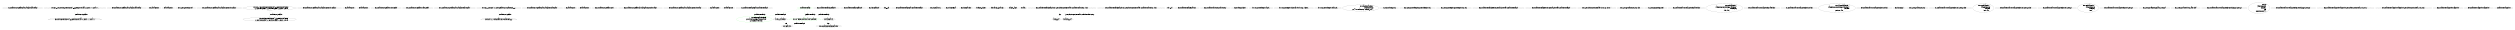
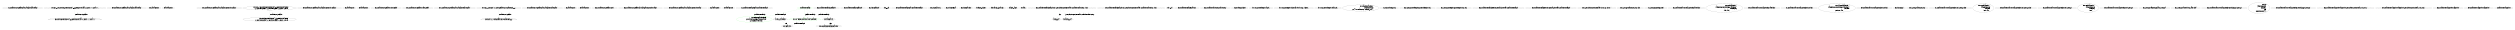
  digraph {
    node [cluster="lambda expression" span="0-0"]
    edge [color=darkseagreen4 style=dashed]
    n1 [cluster="CommandLine.Core.SpecificationGuards.GuardAgainstScalarWithRange()" label="Entry CommandLine.Core.SpecificationGuards.GuardAgainstScalarWithRange()" span="17-17"]
    n2 [cluster="CommandLine.Core.SpecificationGuards.GuardAgainstScalarWithRange()" label="return spec => spec.ConversionType.ToDescriptorKind() == TypeDescriptorKind.Scalar && (spec.Min > 0 || spec.Max > 0);" span="19-19"]
    n3 [label="spec.ConversionType.ToDescriptorKind() == TypeDescriptorKind.Scalar && (spec.Min > 0 || spec.Max > 0)" span="19-19"]
    n4 [cluster="CommandLine.Core.SpecificationGuards.GuardAgainstScalarWithRange()" label="Exit CommandLine.Core.SpecificationGuards.GuardAgainstScalarWithRange()" span="17-17"]
    n5 [label="Entry lambda expression" span="19-19"]
    n6 [label="Exit lambda expression" span="19-19"]
-   n7 [cluster="System.Type.ToDescriptorKind()" label="Entry System.Type.ToDescriptorKind()" span="22-22"]
    n8 [cluster="CommandLine.Core.SpecificationGuards.GuardAgainstSequenceWithWrongRange()" label="Entry CommandLine.Core.SpecificationGuards.GuardAgainstSequenceWithWrongRange()" span="22-22"]
    n9 [cluster="CommandLine.Core.SpecificationGuards.GuardAgainstSequenceWithWrongRange()" label="return spec => spec.ConversionType.ToDescriptorKind() == TypeDescriptorKind.Sequence\r\n                && !spec.IsMinNotSpecified() && !spec.IsMaxNotSpecified() && spec.Min > spec.Max;" span="24-25"]
    n10 [label="spec.ConversionType.ToDescriptorKind() == TypeDescriptorKind.Sequence\r\n                && !spec.IsMinNotSpecified() && !spec.IsMaxNotSpecified() && spec.Min > spec.Max" span="24-25"]
    n11 [cluster="CommandLine.Core.SpecificationGuards.GuardAgainstSequenceWithWrongRange()" label="Exit CommandLine.Core.SpecificationGuards.GuardAgainstSequenceWithWrongRange()" span="22-22"]
    n12 [label="Entry lambda expression" span="24-25"]
    n13 [label="Exit lambda expression" span="24-25"]
    n14 [cluster="CommandLine.Core.Specification.IsMinNotSpecified()" label="Entry CommandLine.Core.Specification.IsMinNotSpecified()" span="70-70"]
    n15 [cluster="CommandLine.Core.Specification.IsMaxNotSpecified()" label="Entry CommandLine.Core.Specification.IsMaxNotSpecified()" span="75-75"]
    n16 [cluster="CommandLine.Core.SpecificationGuards.GuardAgainstOneCharLongName()" label="Entry CommandLine.Core.SpecificationGuards.GuardAgainstOneCharLongName()" span="28-28"]
    n17 [cluster="CommandLine.Core.SpecificationGuards.GuardAgainstOneCharLongName()" label="return spec => spec.IsOption() && ((OptionSpecification)spec).LongName.Length == 1;" span="30-30"]
    n18 [label="spec.IsOption() && ((OptionSpecification)spec).LongName.Length == 1" span="30-30"]
    n19 [cluster="CommandLine.Core.SpecificationGuards.GuardAgainstOneCharLongName()" label="Exit CommandLine.Core.SpecificationGuards.GuardAgainstOneCharLongName()" span="28-28"]
    n20 [label="Entry lambda expression" span="30-30"]
    n21 [label="Exit lambda expression" span="30-30"]
    n22 [cluster="CommandLine.Core.Specification.IsOption()" label="Entry CommandLine.Core.Specification.IsOption()" span="11-11"]
    n23 [cluster="CommandLine.Core.SpecificationGuards.GuardAgainstSequenceWithZeroRange()" label="Entry CommandLine.Core.SpecificationGuards.GuardAgainstSequenceWithZeroRange()" span="33-33"]
    n24 [cluster="CommandLine.Core.SpecificationGuards.GuardAgainstSequenceWithZeroRange()" label="Exit CommandLine.Core.SpecificationGuards.GuardAgainstSequenceWithZeroRange()" span="33-33"]
    n25 [label="Entry lambda expression" span="35-36"]
    n26 [label="Exit lambda expression" span="35-36"]
    n27 [cluster="CommandLine.Text.Example.GetHashCode()" color=green community=0 label="return new { HelpText, FormatStyles, Sample }.GetHashCode();" prediction=0 span="76-76"]
    n28 [cluster="CommandLine.Text.Example.Equals(object)" label="return Equals(other);" span="64-64"]
    n29 [color=green label="CommandLine.Text.Example" cluster="" span=""]
    n30 [cluster="CommandLine.Text.Example.Equals(CommandLine.Text.Example)" color=green community=0 label="return HelpText.Equals(other.HelpText)\r\n                && FormatStyles.SequenceEqual(other.FormatStyles)\r\n                && Sample.Equals(other.Sample);" prediction=0 span="91-93"]
    n31 [cluster="CommandLine.Text.Example.Equals(object)" label="return base.Equals(obj);" span="67-67"]
    n32 [cluster="CommandLine.Text.Example.GetHashCode()" label="Entry CommandLine.Text.Example.GetHashCode()" span="74-74"]
    n33 [cluster="CommandLine.Text.Example.GetHashCode()" label="Exit CommandLine.Text.Example.GetHashCode()" span="74-74"]
    n34 [cluster="object.GetHashCode()" label="Entry object.GetHashCode()"]
    n35 [cluster="CommandLine.Text.Example.Equals(CommandLine.Text.Example)" label="Entry CommandLine.Text.Example.Equals(CommandLine.Text.Example)" span="84-84"]
    n36 [cluster="CommandLine.Text.Example.Equals(CommandLine.Text.Example)" label="other == null" span="86-86"]
    n37 [cluster="CommandLine.Text.Example.Equals(CommandLine.Text.Example)" label="Exit CommandLine.Text.Example.Equals(CommandLine.Text.Example)" span="84-84"]
    n38 [cluster="string.Equals(string)" label="Entry string.Equals(string)"]
    n39 [cluster="Unk.SequenceEqual" label="Entry Unk.SequenceEqual" span=""]
    n40 [cluster="object.Equals(object)" label="Entry object.Equals(object)"]
    n41 [cluster="CommandLine.Text.Example.Example(string, System.Collections.Generic.IEnumerable<CommandLine.UnParserSettings>, object)" label="this.helpText = helpText" span="24-24"]
    n42 [cluster="CommandLine.Text.Example.Example(string, System.Collections.Generic.IEnumerable<CommandLine.UnParserSettings>, object)" label="this.formatStyles = formatStyles" span="25-25"]
    n43 [cluster="CommandLine.Text.Example.Example(string, System.Collections.Generic.IEnumerable<CommandLine.UnParserSettings>, object)" label="this.sample = sample" span="26-26"]
    n44 [cluster="CommandLine.Text.Example.Equals(object)" label="Entry CommandLine.Text.Example.Equals(object)" span="59-59"]
    n45 [cluster="CommandLine.Text.Example.Equals(object)" label="var other = obj as Example" span="61-61"]
    n46 [cluster="CommandLine.Text.Example.Equals(CommandLine.Text.Example)" label="return false;" span="88-88"]
    n47 [cluster="CommandLine.Text.Example.Example(string, System.Collections.Generic.IEnumerable<CommandLine.UnParserSettings>, object)" label="Entry CommandLine.Text.Example.Example(string, System.Collections.Generic.IEnumerable<CommandLine.UnParserSettings>, object)" span="18-18"]
    n48 [cluster="CommandLine.Text.Example.Example(string, System.Collections.Generic.IEnumerable<CommandLine.UnParserSettings>, object)" label="sample == null" span="22-22"]
    n49 [cluster="CommandLine.Text.Example.Example(string, System.Collections.Generic.IEnumerable<CommandLine.UnParserSettings>, object)" label="formatStyles == null" span="21-21"]
    n50 [cluster="CommandLine.Text.Example.Example(string, System.Collections.Generic.IEnumerable<CommandLine.UnParserSettings>, object)" label="Exit CommandLine.Text.Example.Example(string, System.Collections.Generic.IEnumerable<CommandLine.UnParserSettings>, object)" span="18-18"]
    n51 [cluster="CommandLine.Text.Example.Equals(object)" label="other != null" span="62-62"]
    n52 [cluster="CommandLine.Text.Example.Equals(object)" label="Exit CommandLine.Text.Example.Equals(object)" span="59-59"]
    n53 [cluster="CommandLine.UnParserSettings.UnParserSettings()" label="Entry CommandLine.UnParserSettings.UnParserSettings()" span="15-15"]
    n54 [cluster="CommandLine.Text.Example.Example(string, System.Collections.Generic.IEnumerable<CommandLine.UnParserSettings>, object)" label="string.IsNullOrEmpty(helpText)" span="20-20"]
    n55 [cluster="CommandLine.Text.Example.Example(string, System.Collections.Generic.IEnumerable<CommandLine.UnParserSettings>, object)" label="throw new ArgumentNullException(''sample'');" span="22-22"]
    n56 [cluster="CommandLine.Text.Example.Example(string, System.Collections.Generic.IEnumerable<CommandLine.UnParserSettings>, object)" label="throw new ArgumentException(''helpText can't be null or empty'', ''helpText'');" span="20-20"]
    n57 [cluster="CommandLine.Text.Example.Example(string, System.Collections.Generic.IEnumerable<CommandLine.UnParserSettings>, object)" label="throw new ArgumentNullException(''formatStyles'');" span="21-21"]
    n58 [cluster="CommandLine.Text.ExampleExtensions.GetFormatStylesOrDefault(CommandLine.Text.Example)" label="return example.FormatStyles.Any()\r\n                ? example.FormatStyles\r\n                : new[] { new UnParserSettings { Consumed = true } };" span="113-115"]
    n59 [cluster="string.IsNullOrEmpty(string)" label="Entry string.IsNullOrEmpty(string)"]
    n60 [cluster="System.ArgumentNullException.ArgumentNullException(string)" label="Entry System.ArgumentNullException.ArgumentNullException(string)"]
    n61 [cluster="System.ArgumentException.ArgumentException(string, string)" label="Entry System.ArgumentException.ArgumentException(string, string)"]
    n62 [cluster="CommandLine.Text.ExampleExtensions.GetFormatStylesOrDefault(CommandLine.Text.Example)" label="Entry CommandLine.Text.ExampleExtensions.GetFormatStylesOrDefault(CommandLine.Text.Example)" span="111-111"]
    n63 [cluster="CommandLine.Text.ExampleExtensions.GetFormatStylesOrDefault(CommandLine.Text.Example)" label="Exit CommandLine.Text.ExampleExtensions.GetFormatStylesOrDefault(CommandLine.Text.Example)" span="111-111"]
    n64 [cluster="System.Collections.Generic.IEnumerable<TSource>.Any<TSource>()" label="Entry System.Collections.Generic.IEnumerable<TSource>.Any<TSource>()"]
    n65 [cluster="System.Type.InstanceProperty(string, object)" file="UnParserExtensions.cs" label="Entry System.Type.InstanceProperty(string, object)" span="213-213"]
    n66 [cluster="System.Type.GetGenericArguments()" file="UnParserExtensions.cs" label="Entry System.Type.GetGenericArguments()"]
    n67 [cluster="CommandLine.Infrastructure.FSharpOptionHelper.ValueOf(object)" file="UnParserExtensions.cs" label="Entry CommandLine.Infrastructure.FSharpOptionHelper.ValueOf(object)" span="36-36"]
    n68 [cluster="CommandLine.Infrastructure.FSharpOptionHelper.ValueOf(object)" file="UnParserExtensions.cs" label="return typeof(FSharpOption<>)\r\n                .MakeGenericType(GetUnderlyingType(value.GetType()))\r\n                .InstanceProperty(\r\n                    ''Value'', value);" span="38-41"]
    n69 [cluster="CommandLine.Infrastructure.FSharpOptionHelper.ValueOf(object)" file="UnParserExtensions.cs" label="Exit CommandLine.Infrastructure.FSharpOptionHelper.ValueOf(object)" span="36-36"]
    n70 [cluster="CommandLine.Infrastructure.FSharpOptionHelper.IsSome(object)" file="UnParserExtensions.cs" label="Entry CommandLine.Infrastructure.FSharpOptionHelper.IsSome(object)" span="44-44"]
    n71 [cluster="CommandLine.Infrastructure.FSharpOptionHelper.IsSome(object)" file="UnParserExtensions.cs" label="return (bool)typeof(FSharpOption<>)\r\n                .MakeGenericType(GetUnderlyingType(value.GetType()))\r\n                .StaticMethod(\r\n                    ''get_IsSome'', value);" span="46-49"]
    n72 [cluster="CommandLine.Infrastructure.FSharpOptionHelper.IsSome(object)" file="UnParserExtensions.cs" label="Exit CommandLine.Infrastructure.FSharpOptionHelper.IsSome(object)" span="44-44"]
    n73 [cluster="object.GetType()" file="UnParserExtensions.cs" label="Entry object.GetType()"]
    n74 [cluster="System.Type.StaticProperty(string)" file="UnParserExtensions.cs" label="Entry System.Type.StaticProperty(string)" span="198-198"]
    n75 [cluster="CommandLine.Infrastructure.FSharpOptionHelper.Some(System.Type, object)" file="UnParserExtensions.cs" label="Entry CommandLine.Infrastructure.FSharpOptionHelper.Some(System.Type, object)" span="20-20"]
    n76 [cluster="CommandLine.Infrastructure.FSharpOptionHelper.Some(System.Type, object)" file="UnParserExtensions.cs" label="return typeof(FSharpOption<>)\r\n                    .MakeGenericType(type)\r\n                    .StaticMethod(\r\n                        ''Some'', value);" span="22-25"]
    n77 [cluster="CommandLine.Infrastructure.FSharpOptionHelper.Some(System.Type, object)" file="UnParserExtensions.cs" label="Exit CommandLine.Infrastructure.FSharpOptionHelper.Some(System.Type, object)" span="20-20"]
    n78 [cluster="CommandLine.Infrastructure.FSharpOptionHelper.None(System.Type)" file="UnParserExtensions.cs" label="Entry CommandLine.Infrastructure.FSharpOptionHelper.None(System.Type)" span="28-28"]
    n79 [cluster="CommandLine.Infrastructure.FSharpOptionHelper.None(System.Type)" file="UnParserExtensions.cs" label="return typeof(FSharpOption<>)\r\n                    .MakeGenericType(type)\r\n                    .StaticProperty(\r\n                        ''None'');" span="30-33"]
    n80 [cluster="CommandLine.Infrastructure.FSharpOptionHelper.None(System.Type)" file="UnParserExtensions.cs" label="Exit CommandLine.Infrastructure.FSharpOptionHelper.None(System.Type)" span="28-28"]
    n81 [cluster="System.Type.MakeGenericType(params System.Type[])" file="UnParserExtensions.cs" label="Entry System.Type.MakeGenericType(params System.Type[])"]
    n82 [cluster="System.Type.StaticMethod(string, params object[])" file="UnParserExtensions.cs" label="Entry System.Type.StaticMethod(string, params object[])" span="183-183"]
    n83 [cluster="CommandLine.Infrastructure.FSharpOptionHelper.GetUnderlyingType(System.Type)" file="UnParserExtensions.cs" label="Entry CommandLine.Infrastructure.FSharpOptionHelper.GetUnderlyingType(System.Type)" span="11-11"]
    n84 [cluster="CommandLine.Infrastructure.FSharpOptionHelper.GetUnderlyingType(System.Type)" file="UnParserExtensions.cs" label="return type\r\n#if NETSTANDARD1_5\r\n                .GetTypeInfo()\r\n#endif\r\n                .GetGenericArguments()[0];" span="13-17"]
    n85 [cluster="CommandLine.Infrastructure.FSharpOptionHelper.GetUnderlyingType(System.Type)" file="UnParserExtensions.cs" label="Exit CommandLine.Infrastructure.FSharpOptionHelper.GetUnderlyingType(System.Type)" span="11-11"]
    n86 [cluster="CommandLine.Text.UsageAttribute.UsageAttribute(System.Collections.Generic.IDictionary<string, string>)" file="UsageAttribute.cs" label="Entry CommandLine.Text.UsageAttribute.UsageAttribute(System.Collections.Generic.IDictionary<string, string>)" span="12-12"]
    n87 [cluster="CommandLine.Text.UsageAttribute.UsageAttribute(System.Collections.Generic.IDictionary<string, string>)" file="UsageAttribute.cs" label="Exit CommandLine.Text.UsageAttribute.UsageAttribute(System.Collections.Generic.IDictionary<string, string>)" span="12-12"]
    n88 [cluster="CommandLine.Text.UsageAttribute.UsageAttribute()" file="UsageAttribute.cs" label="Entry CommandLine.Text.UsageAttribute.UsageAttribute()" span="17-17"]
    n89 [cluster="CommandLine.Text.UsageAttribute.UsageAttribute()" file="UsageAttribute.cs" label="Exit CommandLine.Text.UsageAttribute.UsageAttribute()" span="17-17"]
    n90 [file="UsageAttribute.cs" label="CommandLine.Text.UsageAttribute" cluster="" span=""]
    n2 -> n3 [label="CommandLine.Core.Specification"]
    n9 -> n10 [label="CommandLine.Core.Specification"]
    n17 -> n18 [label="CommandLine.Core.Specification"]
    n27 -> n28 [label="CommandLine.Text.Example"]
    n29 -> n27 [color=green label="Specification.Text.Example"]
    n29 -> n30 [color=green label="CommandLine.Text.Example"]
    n29 -> n31 [label="CommandLine.Text.Example"]
    n35 -> n30 [color=green label="CommandLine.Text.Example"]
-   n44 -> n31 [label=object]
+   n31 -> n44 [label=object]
    n45 -> n28 [label=other]
    n47 -> n48 [label=object]
    n47 -> n49 [label="System.Collections.Generic.IEnumerable<CommandLine.UnParserSettings>"]
  }
